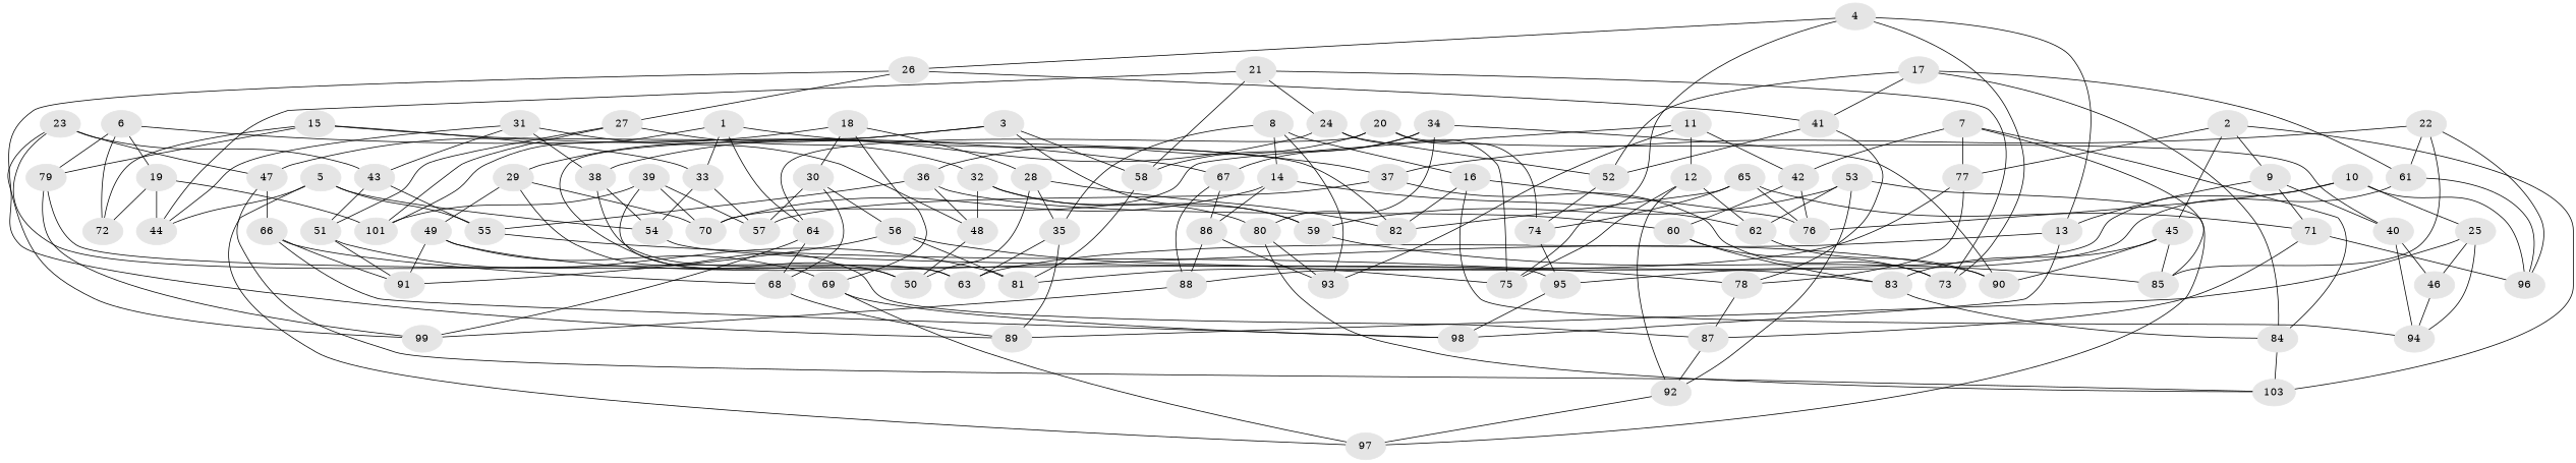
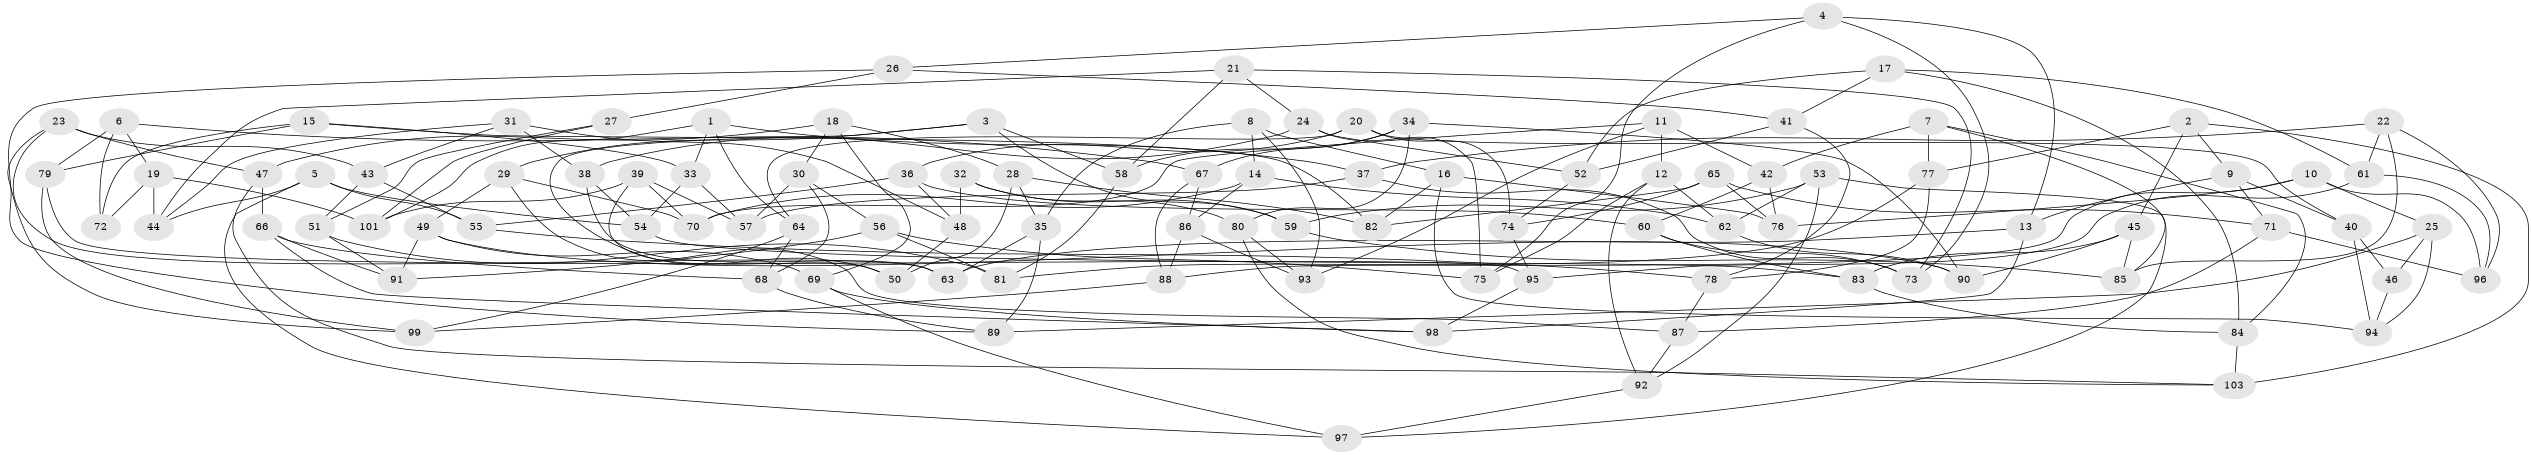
  graph {
    node [color=gray90 style=filled]
    1
    33
    37
    64
    101
    54
    57
    73
    99
    68
    2
    9
    45
    77
    n15 [label=103]
    13
    40
    71
    85
    90
    83
    78
    81
    3
    29
    50
    58
    59
    70
    49
    87
    4
    26
    75
    63
    98
    41
    89
    27
    5
    44
    55
    97
    6
    19
    67
    72
    79
    88
    86
    95
    7
    42
    84
    76
    60
    8
    14
    16
    35
    93
    62
    82
    94
    46
    96
    10
    25
    11
    12
    92
    15
    17
    52
    61
    74
    18
    28
    30
    47
    69
    56
    66
    20
    36
    48
    21
    24
    38
    22
    23
    43
    51
    32
    80
    91
    31
    34
    39
    53
    65
    1 -- 33
    1 -- 37
    1 -- 64
    1 -- 101
    33 -- 54
    33 -- 57
    37 -- 57
    37 -- 73
    64 -- 99
    64 -- 68
    54 -- 83
    68 -- 89
    2 -- 9
    2 -- 45
    2 -- 77
    2 -- n15
    9 -- 13
    9 -- 40
    9 -- 71
    45 -- 85
    45 -- 90
    45 -- 83
    77 -- 78
    77 -- 81
    13 -- 63
    13 -- 98
    40 -- 94
    40 -- 46
    71 -- 87
    71 -- 96
    83 -- 84
    78 -- 87
    3 -- 29
    3 -- 50
    3 -- 58
    3 -- 59
    29 -- 70
    29 -- 49
    29 -- 87
    58 -- 81
    59 -- 85
    49 -- 90
    49 -- 69
    49 -- 91
    87 -- 92
    4 -- 73
    4 -- 13
    4 -- 26
    4 -- 75
    26 -- 41
    26 -- 89
    26 -- 27
    41 -- 78
    41 -- 52
    27 -- 101
    27 -- 51
-   27 -- 32
    5 -- 54
    5 -- 44
    5 -- 55
    5 -- 97
    55 -- 78
    6 -- 19
    6 -- 67
    6 -- 72
    6 -- 79
    19 -- 101
    19 -- 44
    19 -- 72
    67 -- 88
    67 -- 86
    79 -- 99
    79 -- 95
    88 -- 99
    86 -- 88
    86 -- 93
    95 -- 98
    7 -- 77
    7 -- 85
    7 -- 42
    7 -- 84
    42 -- 76
    42 -- 60
    84 -- n15
    60 -- 73
    60 -- 83
    8 -- 14
    8 -- 16
    8 -- 35
    8 -- 93
    14 -- 70
    14 -- 86
    14 -- 62
    16 -- 76
    16 -- 82
    16 -- 94
    35 -- 63
    35 -- 89
    62 -- 90
    46 -- 94
    10 -- 88
    10 -- 76
    10 -- 96
    10 -- 25
    25 -- 89
    25 -- 94
    25 -- 46
    11 -- 70
    11 -- 42
    11 -- 93
    11 -- 12
    12 -- 75
    12 -- 62
    12 -- 92
    92 -- 97
    15 -- 33
    15 -- 72
    15 -- 79
    15 -- 82
    17 -- 41
    17 -- 84
    17 -- 52
    17 -- 61
    52 -- 74
    61 -- 95
    61 -- 96
    74 -- 95
    18 -- 28
    18 -- 30
    18 -- 47
    18 -- 69
    28 -- 50
    28 -- 35
    28 -- 82
    30 -- 57
    30 -- 68
    30 -- 56
    47 -- n15
    47 -- 66
    69 -- 98
    69 -- 97
    56 -- 81
    56 -- 75
    56 -- 91
    66 -- 68
    66 -- 98
    66 -- 91
    20 -- 64
    20 -- 40
    20 -- 74
    20 -- 36
    36 -- 55
    36 -- 60
    36 -- 48
    48 -- 50
    21 -- 73
    21 -- 58
    21 -- 44
    21 -- 24
    24 -- 75
    24 -- 52
    24 -- 38
    38 -- 54
    38 -- 63
    22 -- 37
    22 -- 85
    22 -- 96
    22 -- 61
    23 -- 99
    23 -- 63
    23 -- 47
    23 -- 43
    43 -- 55
    43 -- 51
    51 -- 81
    51 -- 91
    32 -- 59
    32 -- 48
    32 -- 80
    80 -- n15
    80 -- 93
    31 -- 44
    31 -- 48
    31 -- 38
    31 -- 43
    34 -- 90
    34 -- 58
    34 -- 67
    34 -- 80
    39 -- 101
    39 -- 57
    39 -- 50
    39 -- 70
    53 -- 59
    53 -- 97
    53 -- 62
    53 -- 92
    65 -- 71
    65 -- 76
    65 -- 82
    65 -- 74
  }
